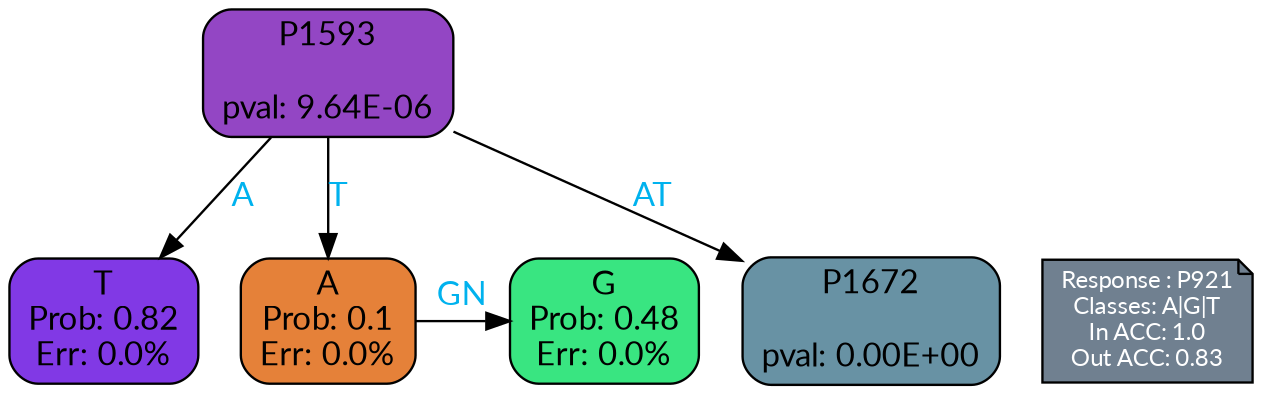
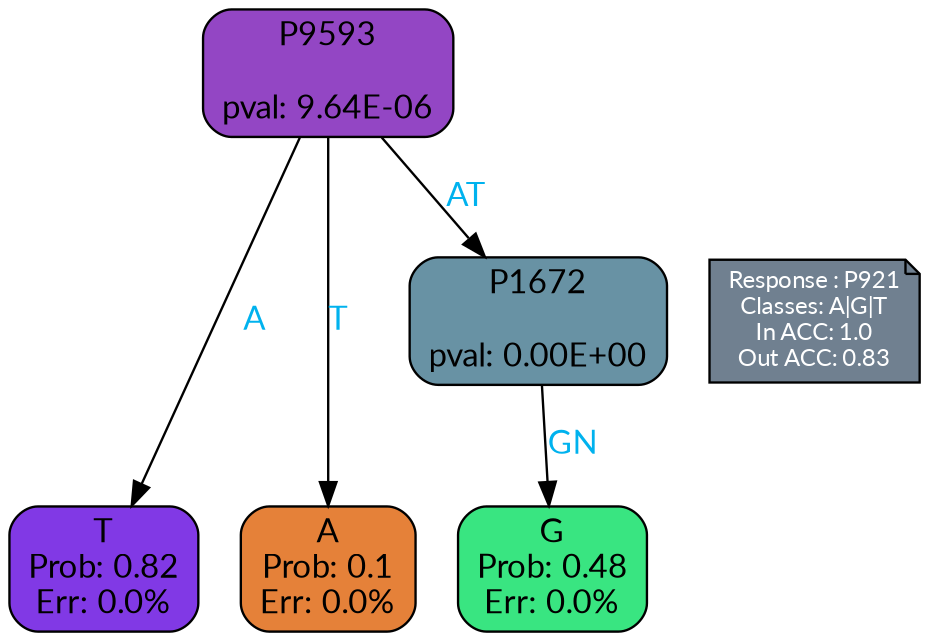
  digraph {
    fontname=Lato
    ranksep=equally
    splines=polylines
    node [color=black fontname=Lato shape=box style="filled, rounded"]
    edge [fontcolor=deepskyblue2 fontname=Lato]
    n1 [fillcolor="#8139e5" label="T\nProb: 0.82\nErr: 0.0%"]
    n2 [fillcolor="#e58139" label="A\nProb: 0.1\nErr: 0.0%"]
    n3 [fillcolor="#39e581" label="G\nProb: 0.48\nErr: 0.0%"]
    n4 [align=left fillcolor=slategray fontcolor=white fontsize=10 label="Response : P921\nClasses: A|G|T\nIn ACC: 1.0\nOut ACC: 0.83\n" shape=note style=filled]
    n5 [fillcolor="#6892a4" label="P1672\n\npval: 0.00E+00"]
-   n6 [fillcolor="#9346c4" label="P1593\n\npval: 9.64E-06"]
+   n6 [fillcolor="#9346c4" label="P9593\n\npval: 9.64E-06"]
    subgraph sub_1 {
      rank=same
      n1
      n2
      n3
    }
    subgraph sub_2 {
      rank=same
      n4
      n5
    }
-   n2 -> n3 [label=GN]
+   n5 -> n3 [label=GN]
    n6 -> n1 [label=A]
    n6 -> n2 [label=T]
    n6 -> n5 [label=AT]
  }
